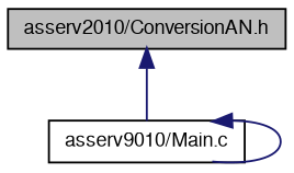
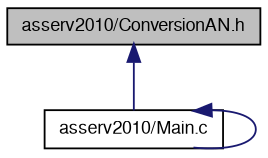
  digraph {
    node [color=black fontname=FreeSans fontsize=10 shape=record style=filled]
    edge [color=midnightblue dir=back fontname=FreeSans fontsize=10 labelfontname=FreeSans labelfontsize=10 style=solid]
    n1 [fillcolor=grey75 fontcolor=black height=0.2 label="asserv2010/ConversionAN.h" width=0.4]
-   n2 [fillcolor=white height=0.2 label="asserv9010/Main.c" width=0.4]
+   n2 [fillcolor=white height=0.2 label="asserv2010/Main.c" width=0.4]
    n1 -> n2
    n2 -> n2
  }
